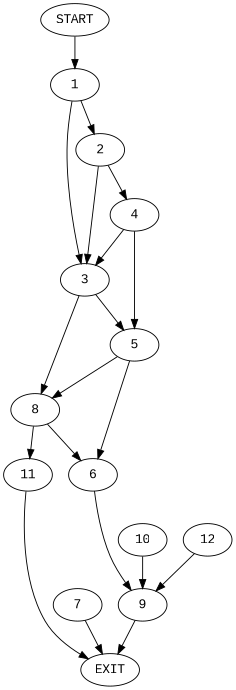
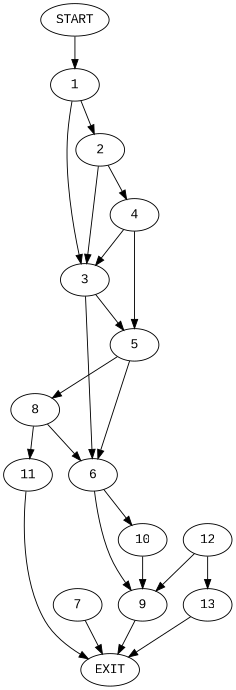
  digraph {
    fontname="Liberation Mono"
    node [fontname="Liberation Mono"]
    edge [fontname="Liberation Mono"]
    n1 [label=START]
    1
    2
    3
    n5 [label=EXIT]
    4
    5
    6
    8
    9
    10
    7
    11
    12
+   13
    n1 -> 1
    1 -> 2
    1 -> 3
    2 -> 3
    2 -> 4
    3 -> 5
-   3 -> 8
+   3 -> 6
    4 -> 3
    4 -> 5
    5 -> 6
    5 -> 8
    6 -> 9
+   6 -> 10
    8 -> 6
    8 -> 11
    9 -> n5
    10 -> 9
    7 -> n5
    11 -> n5
    12 -> 9
+   12 -> 13
+   13 -> n5
  }
